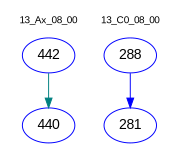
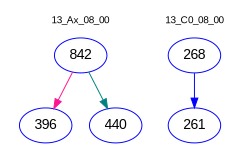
  digraph {
    fontname="Liberation Sans"
    node [color=blue fontname="Liberation Sans"]
    edge [fontname="Liberation Sans"]
-   n1 [label=442]
+   n1 [label=842]
+   n2 [label=396]
    n3 [label=440]
-   n4 [label=288]
-   n5 [label=281]
+   n4 [label=268]
+   n5 [label=261]
    subgraph cluster_1 {
      color=white
      fontsize=10
      label="13_Ax_08_00"
      n1
+     n2
      n3
    }
    subgraph cluster_2 {
      color=white
      fontsize=10
      label="13_C0_08_00"
      n4
      n5
    }
+   n1 -> n2 [color=deeppink]
    n1 -> n3 [color=teal]
    n4 -> n5 [color=blue]
  }
